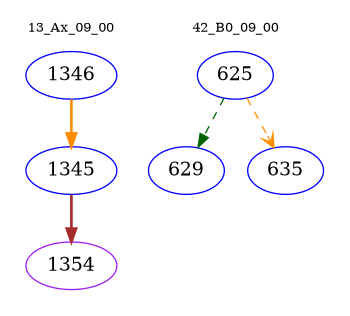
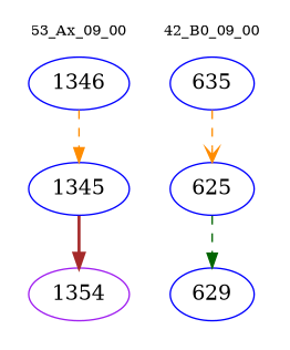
  digraph {
    node [color=blue]
    edge [arrowhead=normal color=darkorange style=bold]
    n1 [label=1346]
    n2 [label=1345]
    n3 [color=purple label=1354]
    n4 [label=625]
    n5 [label=629]
    n6 [label=635]
    subgraph cluster_1 {
      color=white
      fontsize=10
-     label="13_Ax_09_00"
+     label="53_Ax_09_00"
      n1
      n2
      n3
    }
    subgraph cluster_2 {
      color=white
      fontsize=10
      label="42_B0_09_00"
      n4
      n5
      n6
    }
-   n1 -> n2
+   n1 -> n2 [style=dashed]
    n2 -> n3 [color=brown]
    n4 -> n5 [color=darkgreen style=dashed]
-   n4 -> n6 [arrowhead=vee style=dashed]
+   n6 -> n4 [arrowhead=vee style=dashed]
  }
